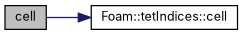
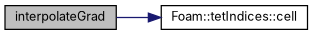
  digraph {
    rankdir=LR
    fontname=Inter
    node [color=black fontname=Inter fontsize=10 shape=record]
-   n1 [fillcolor=grey75 fontcolor=black height=0.2 label=cell style=filled width=0.4]
+   n1 [fillcolor=grey75 fontcolor=black height=0.2 label=interpolateGrad style=filled width=0.4]
    n2 [height=0.2 label="Foam::tetIndices::cell" width=0.4]
    n1 -> n2 [color=midnightblue fontname=Inter fontsize=10 labelfontname=FreeSans labelfontsize=10 style=solid]
  }
